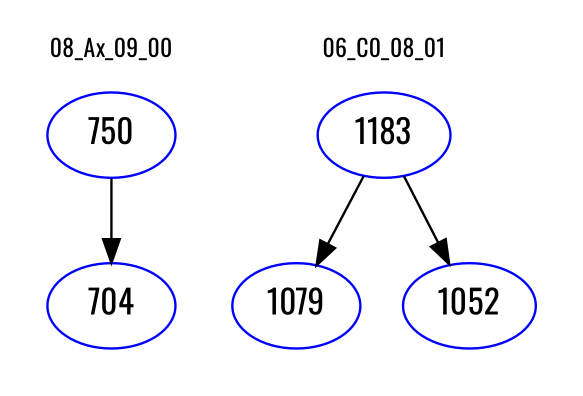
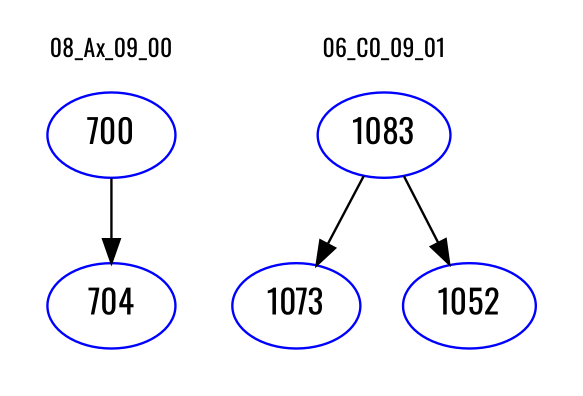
  digraph {
    fontname=Oswald
    node [color=blue fontname=Oswald]
    edge [color=black fontname=Oswald]
-   n1 [label=750]
+   n1 [label=700]
    n2 [label=704]
-   n3 [label=1183]
-   n4 [label=1079]
+   n3 [label=1083]
+   n4 [label=1073]
    n5 [label=1052]
    subgraph cluster_1 {
      color=white
      fontsize=10
      label="08_Ax_09_00"
      n1
      n2
    }
    subgraph cluster_2 {
      color=white
      fontsize=10
-     label="06_C0_08_01"
+     label="06_C0_09_01"
      n3
      n4
      n5
    }
    n1 -> n2
    n3 -> n4
    n3 -> n5
  }
